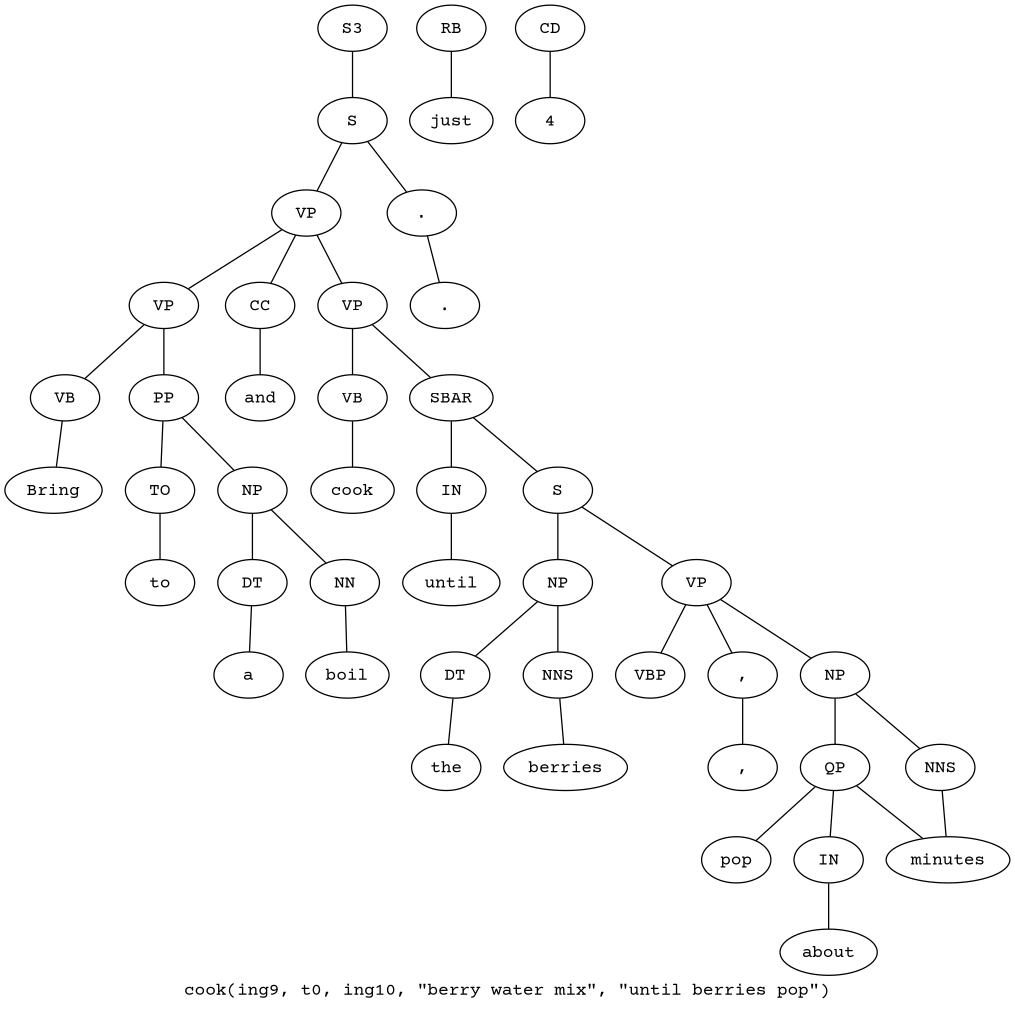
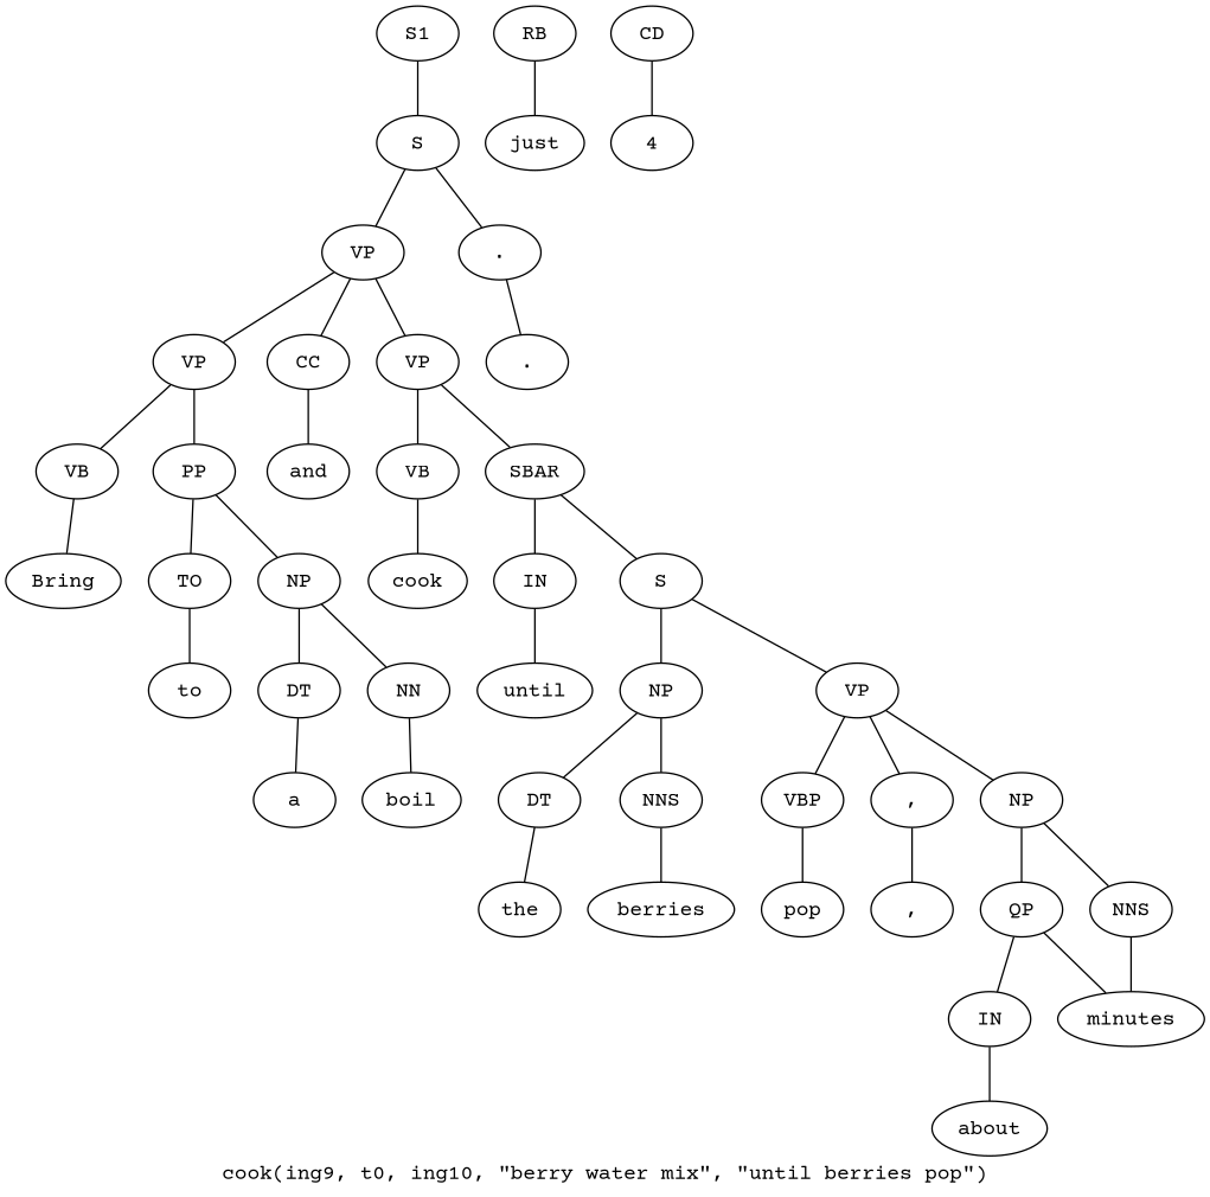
  graph {
    fontname="Courier Prime"
    label="cook(ing9, t0, ing10, \"berry water mix\", \"until berries pop\")"
    node [fontname="Courier Prime"]
    edge [fontname="Courier Prime"]
-   n1 [label=S3]
+   n1 [label=S1]
    n2 [label=S]
    n3 [label=VP]
    n4 [label="."]
    n5 [label=VP]
    n6 [label=CC]
    n7 [label=VP]
    n8 [label="."]
    n9 [label=VB]
    n10 [label=PP]
    n11 [label=and]
    n12 [label=VB]
    n13 [label=SBAR]
    n14 [label=Bring]
    n15 [label=TO]
    n16 [label=NP]
    n17 [label=to]
    n18 [label=DT]
    n19 [label=NN]
    n20 [label=a]
    n21 [label=boil]
    n22 [label=cook]
    n23 [label=IN]
    n24 [label=S]
    n25 [label=RB]
    n26 [label=just]
    n27 [label=until]
    n28 [label=NP]
    n29 [label=VP]
    n30 [label=DT]
    n31 [label=NNS]
    n32 [label=VBP]
    n33 [label=","]
    n34 [label=NP]
    n35 [label=the]
    n36 [label=berries]
    n37 [label=pop]
    n38 [label=","]
    n39 [label=QP]
    n40 [label=NNS]
    n41 [label=IN]
    n42 [label=minutes]
    n43 [label=about]
    n44 [label=CD]
    n45 [label=4]
    n1 -- n2
    n2 -- n3
    n2 -- n4
    n3 -- n5
    n3 -- n6
    n3 -- n7
    n4 -- n8
    n5 -- n9
    n5 -- n10
    n6 -- n11
    n7 -- n12
    n7 -- n13
    n9 -- n14
    n10 -- n15
    n10 -- n16
    n12 -- n22
    n13 -- n23
    n13 -- n24
    n15 -- n17
    n16 -- n18
    n16 -- n19
    n18 -- n20
    n19 -- n21
    n23 -- n27
    n24 -- n28
    n24 -- n29
    n25 -- n26
    n28 -- n30
    n28 -- n31
    n29 -- n32
    n29 -- n33
    n29 -- n34
    n30 -- n35
    n31 -- n36
-   n39 -- n37
+   n32 -- n37
    n33 -- n38
    n34 -- n39
    n34 -- n40
    n39 -- n41
    n39 -- n42
    n40 -- n42
    n41 -- n43
    n44 -- n45
  }
